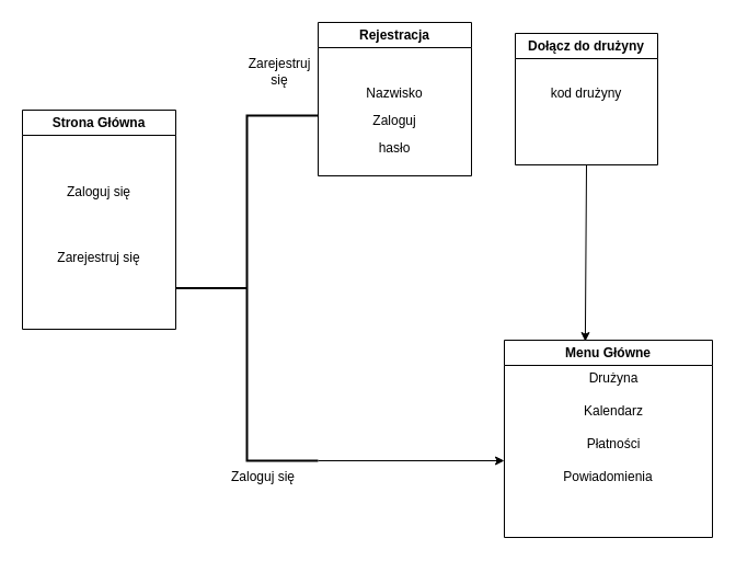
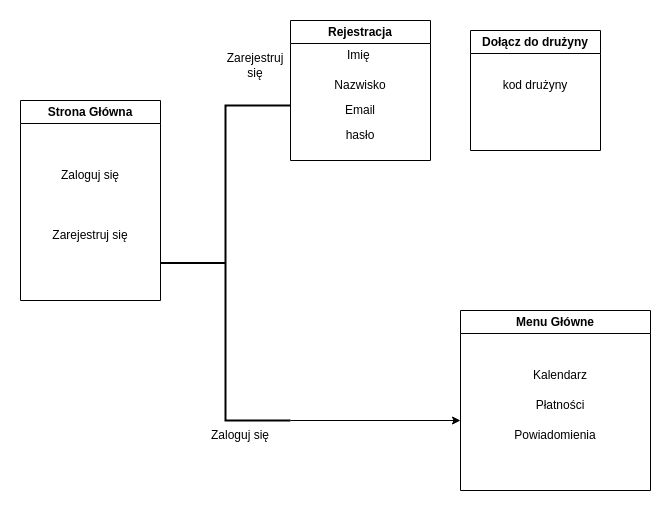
  <mxCell id="0" />
  <mxCell id="1" parent="0" />
  <mxCell id="2" value="" style="strokeWidth=2;html=1;shape=mxgraph.flowchart.annotation_2;align=left;labelPosition=right;pointerEvents=1;" parent="1" vertex="1"><mxGeometry x="160" y="105" width="130" height="315" as="geometry" /></mxCell>
  <mxCell id="3" value="Zaloguj się" style="text;html=1;align=center;verticalAlign=middle;whiteSpace=wrap;rounded=0;" parent="1" vertex="1"><mxGeometry x="200" y="420" width="80" height="30" as="geometry" /></mxCell>
  <mxCell id="4" value="Zarejestruj się" style="text;html=1;align=center;verticalAlign=middle;whiteSpace=wrap;rounded=0;" parent="1" vertex="1"><mxGeometry x="220" y="50" width="70" height="30" as="geometry" /></mxCell>
  <mxCell id="5" value="Strona Główna" style="swimlane;whiteSpace=wrap;html=1;gradientColor=default;fillColor=none;rounded=0;labelBackgroundColor=none;" vertex="1" parent="1"><mxGeometry y="100" width="140" height="200" as="geometry" x="20" /></mxCell>
  <mxCell id="6" value="Zaloguj się" style="text;html=1;align=center;verticalAlign=middle;whiteSpace=wrap;rounded=0;" vertex="1" parent="5"><mxGeometry y="60" width="140" height="30" as="geometry" /></mxCell>
  <mxCell id="7" value="Zarejestruj się" style="text;html=1;align=center;verticalAlign=middle;whiteSpace=wrap;rounded=0;" vertex="1" parent="5"><mxGeometry y="120" width="140" height="30" as="geometry" /></mxCell>
  <mxCell id="8" value="Rejestracja" style="swimlane;whiteSpace=wrap;html=1;" vertex="1" parent="1"><mxGeometry x="290" width="140" height="140" as="geometry" y="20" /></mxCell>
+ <mxCell id="9" value="Imię&amp;nbsp;" style="text;html=1;align=center;verticalAlign=middle;whiteSpace=wrap;rounded=0;" vertex="1" parent="8"><mxGeometry y="20" width="140" height="30" as="geometry" /></mxCell>
  <mxCell id="10" value="Nazwisko" style="text;html=1;align=center;verticalAlign=middle;whiteSpace=wrap;rounded=0;" vertex="1" parent="8"><mxGeometry x="40" y="50" width="60" height="30" as="geometry" /></mxCell>
- <mxCell id="11" value="Zaloguj" style="text;html=1;align=center;verticalAlign=middle;whiteSpace=wrap;rounded=0;" vertex="1" parent="8"><mxGeometry x="40" y="75" width="60" height="30" as="geometry" /></mxCell>
+ <mxCell id="11" value="Email" style="text;html=1;align=center;verticalAlign=middle;whiteSpace=wrap;rounded=0;" vertex="1" parent="8"><mxGeometry x="40" y="75" width="60" height="30" as="geometry" /></mxCell>
  <mxCell id="12" value="hasło" style="text;html=1;align=center;verticalAlign=middle;whiteSpace=wrap;rounded=0;" vertex="1" parent="8"><mxGeometry x="40" y="100" width="60" height="30" as="geometry" /></mxCell>
  <mxCell id="13" value="Menu Główne" style="swimlane;whiteSpace=wrap;html=1;" vertex="1" parent="1"><mxGeometry x="460" y="310" width="190" height="180" as="geometry" /></mxCell>
- <mxCell id="14" value="Drużyna" style="text;html=1;align=center;verticalAlign=middle;whiteSpace=wrap;rounded=0;" vertex="1" parent="13"><mxGeometry x="30" y="20" width="140" height="30" as="geometry" /></mxCell>
  <mxCell id="15" value="Kalendarz" style="text;html=1;align=center;verticalAlign=middle;whiteSpace=wrap;rounded=0;" vertex="1" parent="13"><mxGeometry x="30" y="50" width="140" height="30" as="geometry" /></mxCell>
  <mxCell id="16" value="Płatności" style="text;html=1;align=center;verticalAlign=middle;whiteSpace=wrap;rounded=0;" vertex="1" parent="13"><mxGeometry x="40" y="80" width="120" height="30" as="geometry" /></mxCell>
  <mxCell id="17" value="Powiadomienia" style="text;html=1;align=center;verticalAlign=middle;whiteSpace=wrap;rounded=0;" vertex="1" parent="13"><mxGeometry x="40" y="110" width="110" height="30" as="geometry" /></mxCell>
  <mxCell id="18" value="" style="endArrow=classic;html=1;rounded=0;exitX=1;exitY=1;exitDx=0;exitDy=0;exitPerimeter=0;" edge="1" parent="1" source="2"><mxGeometry width="50" height="50" relative="1" as="geometry"><mxPoint x="340" y="400" as="sourcePoint" /><mxPoint x="460" y="420" as="targetPoint" /></mxGeometry></mxCell>
  <mxCell id="19" value="Dołącz do drużyny" style="swimlane;whiteSpace=wrap;html=1;" vertex="1" parent="1"><mxGeometry x="470" y="30" width="130" height="120" as="geometry" /></mxCell>
  <mxCell id="20" value="kod drużyny" style="text;html=1;align=center;verticalAlign=middle;whiteSpace=wrap;rounded=0;" vertex="1" parent="19"><mxGeometry x="25" y="40" width="80" height="30" as="geometry" /></mxCell>
- <mxCell id="21" value="" style="endArrow=classic;html=1;rounded=0;exitX=0.5;exitY=1;exitDx=0;exitDy=0;entryX=0.389;entryY=0.006;entryDx=0;entryDy=0;entryPerimeter=0;" edge="1" parent="1" source="19" target="13"><mxGeometry width="50" height="50" relative="1" as="geometry"><mxPoint x="340" y="290" as="sourcePoint" /><mxPoint x="390" y="240" as="targetPoint" /></mxGeometry></mxCell>
